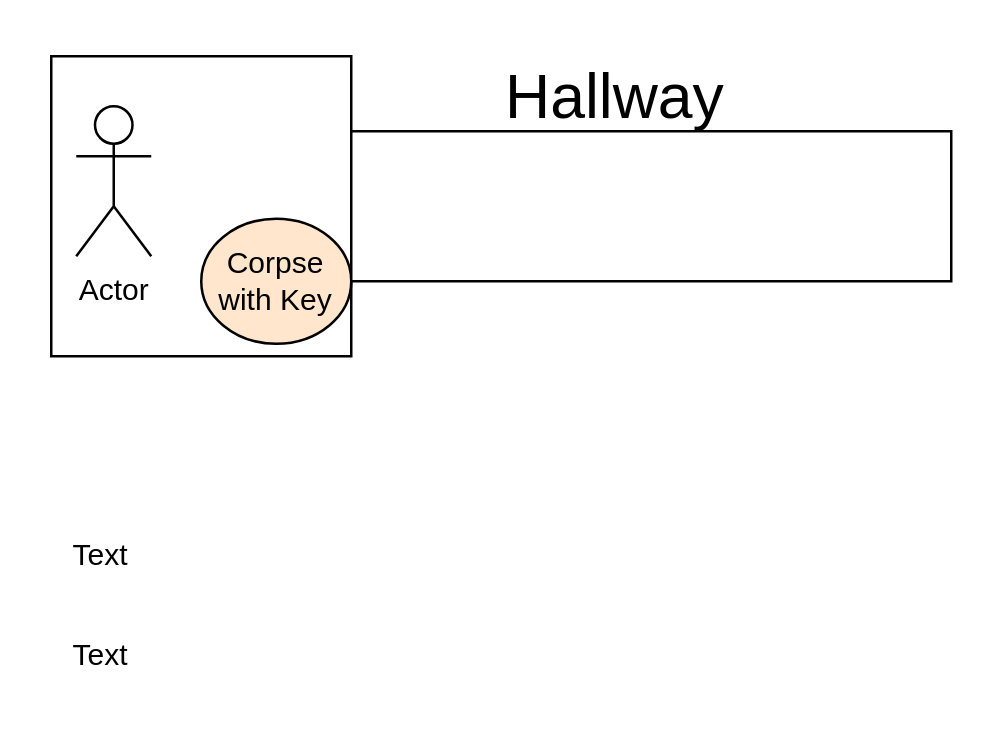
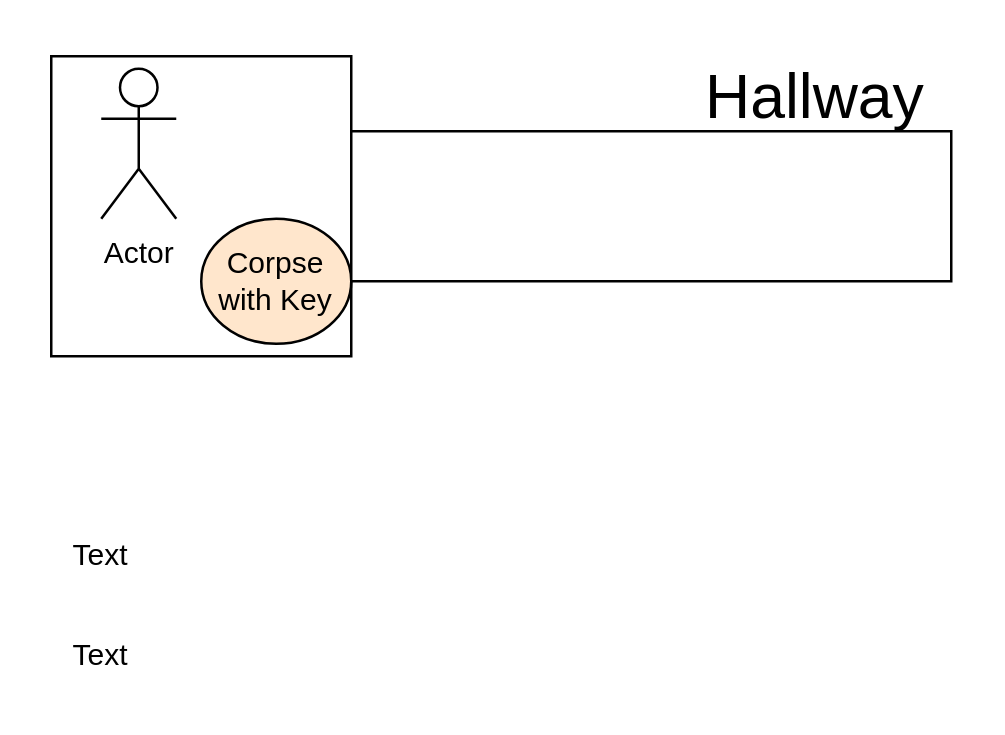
  <mxCell id="0" />
  <mxCell id="1" parent="0" />
  <mxCell id="2" value="" style="whiteSpace=wrap;html=1;aspect=fixed;" vertex="1" parent="1"><mxGeometry x="20" y="22" width="120" height="120" as="geometry" /></mxCell>
- <mxCell id="3" value="Actor" style="shape=umlActor;verticalLabelPosition=bottom;labelBackgroundColor=#ffffff;verticalAlign=top;html=1;outlineConnect=0;" vertex="1" parent="1"><mxGeometry x="30" y="42" width="30" height="60" as="geometry" /></mxCell>
+ <mxCell id="3" value="Actor" style="shape=umlActor;verticalLabelPosition=bottom;labelBackgroundColor=#ffffff;verticalAlign=top;html=1;outlineConnect=0;" vertex="1" parent="1"><mxGeometry x="40" y="27" width="30" height="60" as="geometry" /></mxCell>
  <mxCell id="4" value="Corpse with Key" style="ellipse;whiteSpace=wrap;html=1;fillColor=#ffe6cc;" vertex="1" parent="1"><mxGeometry x="80" y="87" width="60" height="50" as="geometry" /></mxCell>
  <mxCell id="5" value="Text" style="text;html=1;strokeColor=none;fillColor=none;align=center;verticalAlign=middle;whiteSpace=wrap;rounded=0;" vertex="1" parent="1"><mxGeometry x="20" y="212" width="40" height="20" as="geometry" /></mxCell>
  <mxCell id="6" value="" style="rounded=0;whiteSpace=wrap;html=1;" vertex="1" parent="1"><mxGeometry x="140" y="52" width="240" height="60" as="geometry" /></mxCell>
  <mxCell id="7" value="Text" style="text;html=1;strokeColor=none;fillColor=none;align=center;verticalAlign=middle;whiteSpace=wrap;rounded=0;" vertex="1" parent="1"><mxGeometry x="20" y="252" width="40" height="20" as="geometry" /></mxCell>
- <mxCell id="8" value="&lt;font style=&quot;font-size: 25px&quot;&gt;Hallway&lt;/font&gt;" style="text;html=1;resizable=0;points=[];autosize=1;align=left;verticalAlign=top;spacingTop=-4;" vertex="1" parent="1"><mxGeometry x="200" y="20" width="100" height="20" as="geometry" /></mxCell>
+ <mxCell id="8" value="&lt;font style=&quot;font-size: 25px&quot;&gt;Hallway&lt;/font&gt;" style="text;html=1;resizable=0;points=[];autosize=1;align=left;verticalAlign=top;spacingTop=-4;" vertex="1" parent="1"><mxGeometry x="280" y="20" width="100" height="20" as="geometry" /></mxCell>
